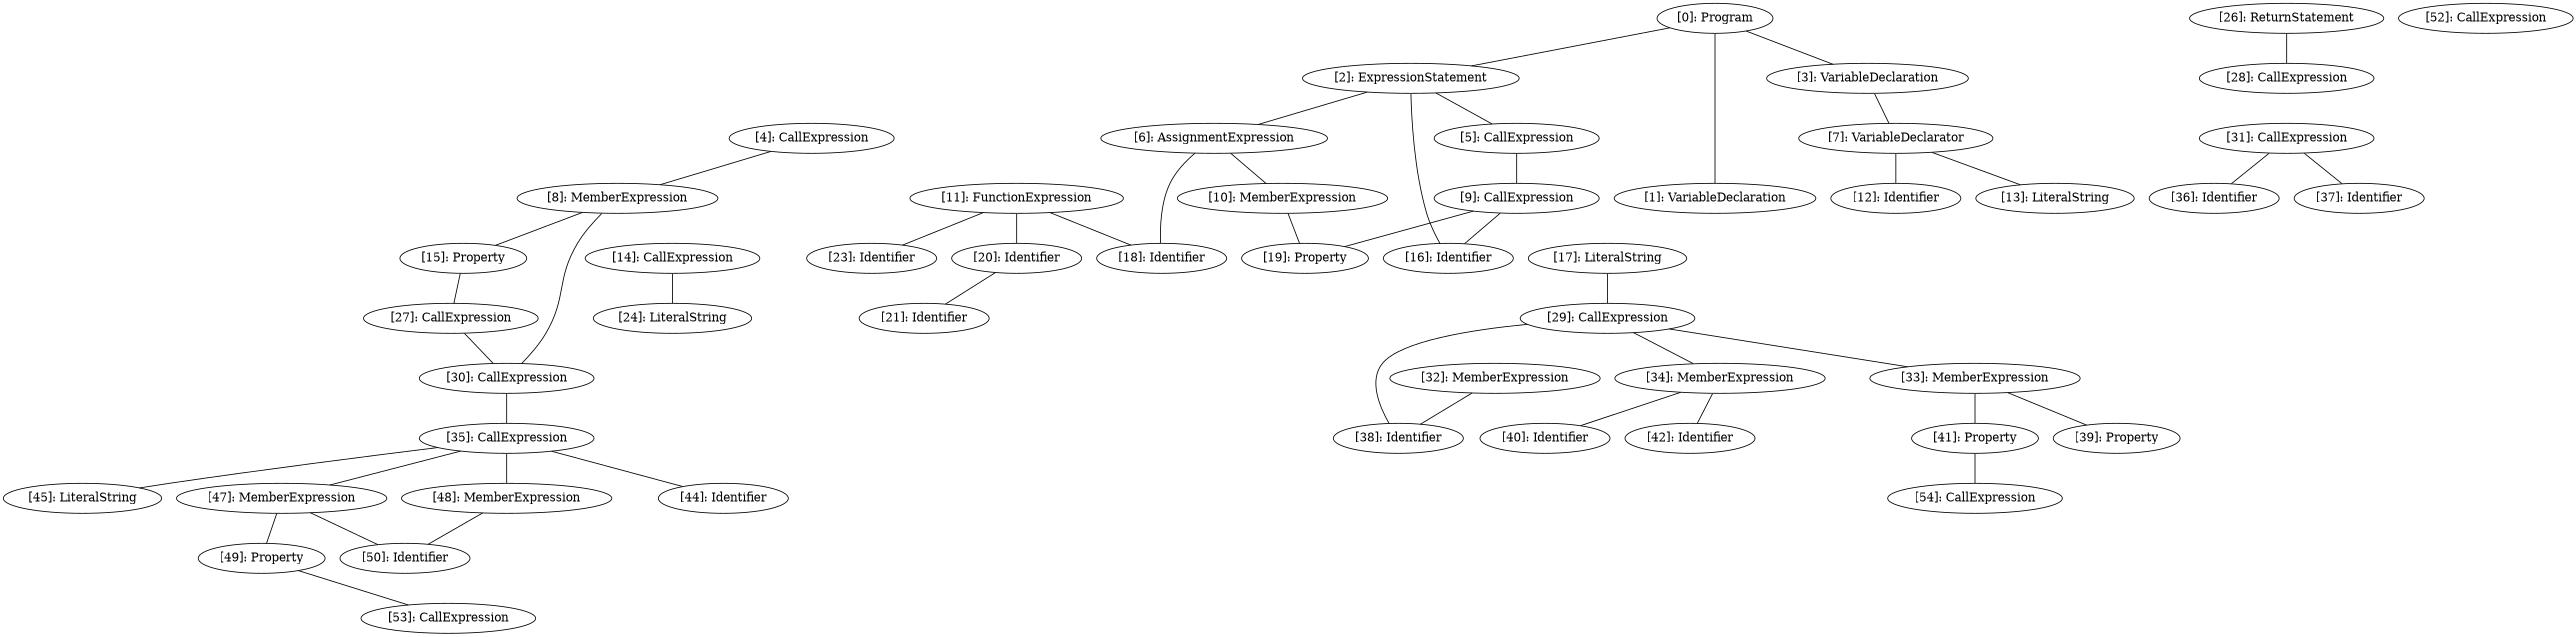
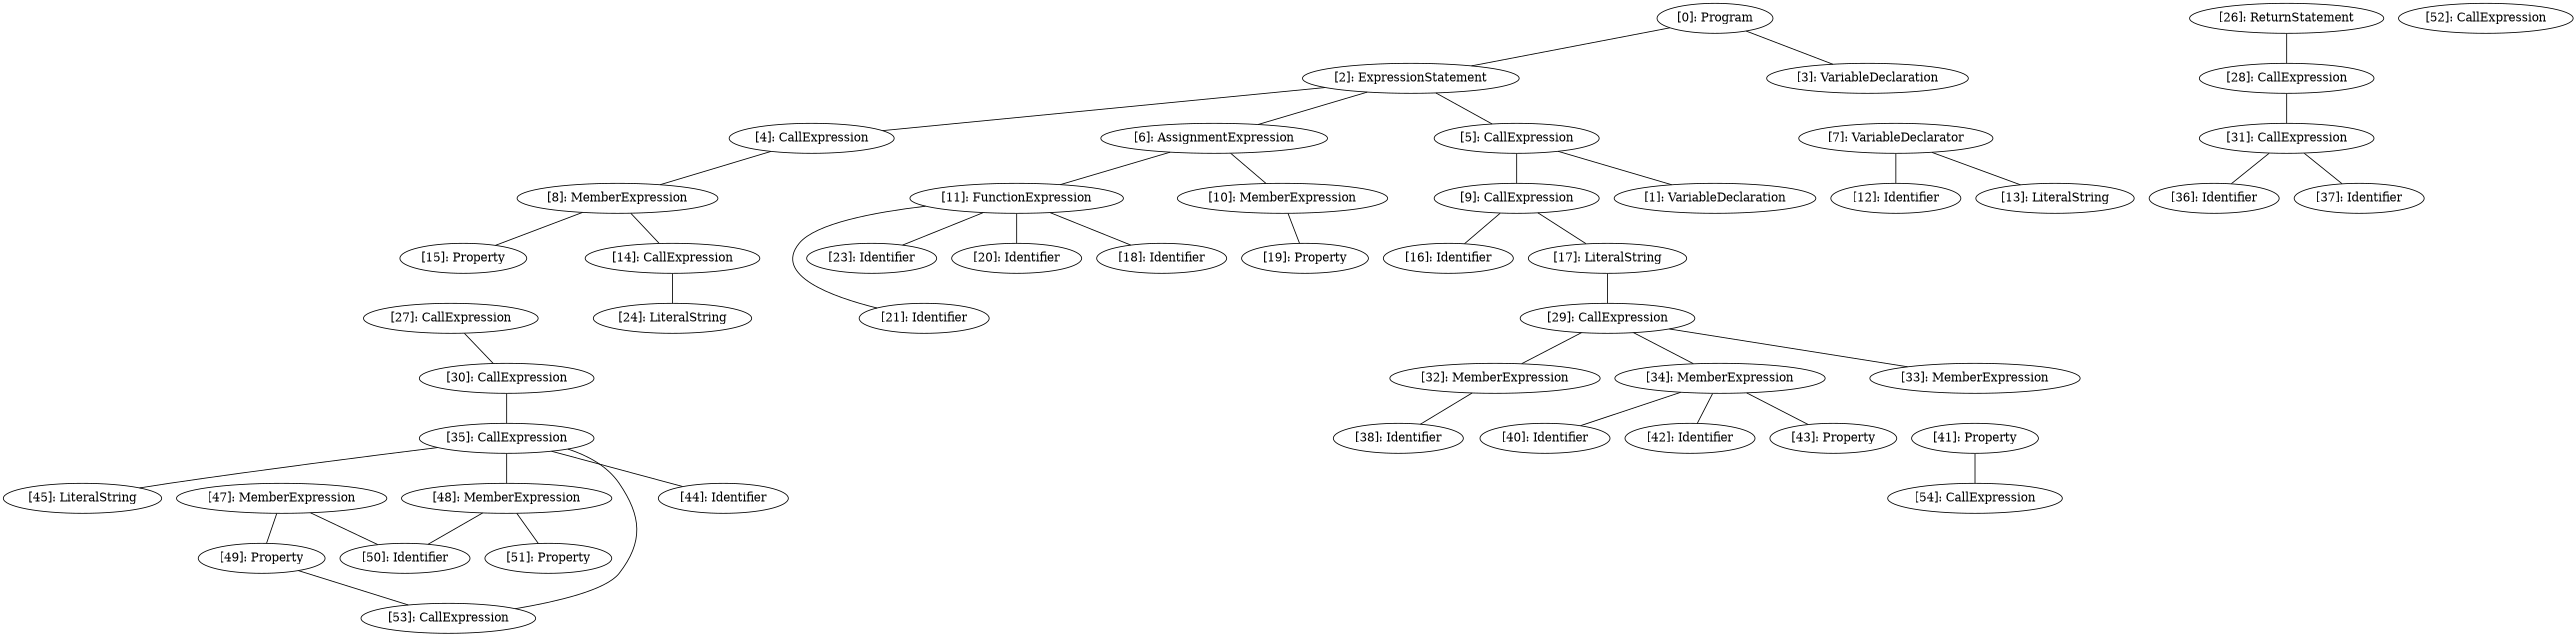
  graph {
    n1 [label="[0]: Program"]
    n2 [label="[1]: VariableDeclaration"]
    n3 [label="[2]: ExpressionStatement"]
    n4 [label="[3]: VariableDeclaration"]
    n5 [label="[4]: CallExpression"]
    n6 [label="[5]: CallExpression"]
    n7 [label="[6]: AssignmentExpression"]
    n8 [label="[7]: VariableDeclarator"]
    n9 [label="[8]: MemberExpression"]
    n10 [label="[9]: CallExpression"]
    n11 [label="[10]: MemberExpression"]
    n12 [label="[11]: FunctionExpression"]
    n13 [label="[12]: Identifier"]
    n14 [label="[13]: LiteralString"]
    n15 [label="[14]: CallExpression"]
    n16 [label="[15]: Property"]
    n17 [label="[16]: Identifier"]
    n18 [label="[17]: LiteralString"]
    n19 [label="[19]: Property"]
    n20 [label="[18]: Identifier"]
    n21 [label="[20]: Identifier"]
    n22 [label="[21]: Identifier"]
    n23 [label="[23]: Identifier"]
    n24 [label="[24]: LiteralString"]
    n25 [label="[27]: CallExpression"]
    n26 [label="[29]: CallExpression"]
    n27 [label="[30]: CallExpression"]
    n28 [label="[26]: ReturnStatement"]
    n29 [label="[28]: CallExpression"]
    n30 [label="[31]: CallExpression"]
    n31 [label="[32]: MemberExpression"]
    n32 [label="[33]: MemberExpression"]
    n33 [label="[34]: MemberExpression"]
    n34 [label="[35]: CallExpression"]
    n35 [label="[36]: Identifier"]
    n36 [label="[37]: Identifier"]
    n37 [label="[38]: Identifier"]
-   n38 [label="[39]: Property"]
    n39 [label="[41]: Property"]
    n40 [label="[40]: Identifier"]
    n41 [label="[42]: Identifier"]
+   n42 [label="[43]: Property"]
    n43 [label="[44]: Identifier"]
    n44 [label="[45]: LiteralString"]
    n45 [label="[47]: MemberExpression"]
    n46 [label="[48]: MemberExpression"]
    n47 [label="[54]: CallExpression"]
    n48 [label="[49]: Property"]
    n49 [label="[50]: Identifier"]
+   n50 [label="[51]: Property"]
    n51 [label="[53]: CallExpression"]
    n52 [label="[52]: CallExpression"]
-   n1 -- n2
+   n6 -- n2
    n1 -- n3
    n1 -- n4
-   n3 -- n17
+   n3 -- n5
    n3 -- n6
    n3 -- n7
-   n4 -- n8
    n5 -- n9
    n6 -- n10
    n7 -- n11
-   n7 -- n20
+   n7 -- n12
    n8 -- n13
    n8 -- n14
-   n9 -- n27
+   n9 -- n15
    n9 -- n16
    n10 -- n17
-   n10 -- n19
+   n10 -- n18
    n11 -- n19
    n12 -- n20
    n12 -- n21
-   n21 -- n22
+   n12 -- n22
    n12 -- n23
    n15 -- n24
-   n16 -- n25
    n18 -- n26
    n25 -- n27
-   n26 -- n37
+   n26 -- n31
    n26 -- n32
    n26 -- n33
    n27 -- n34
    n28 -- n29
+   n29 -- n30
    n30 -- n35
    n30 -- n36
    n31 -- n37
-   n32 -- n38
-   n32 -- n39
    n33 -- n40
    n33 -- n41
+   n33 -- n42
    n34 -- n43
    n34 -- n44
-   n34 -- n45
+   n34 -- n51
    n34 -- n46
    n39 -- n47
    n45 -- n48
    n45 -- n49
    n46 -- n49
+   n46 -- n50
    n48 -- n51
  }
